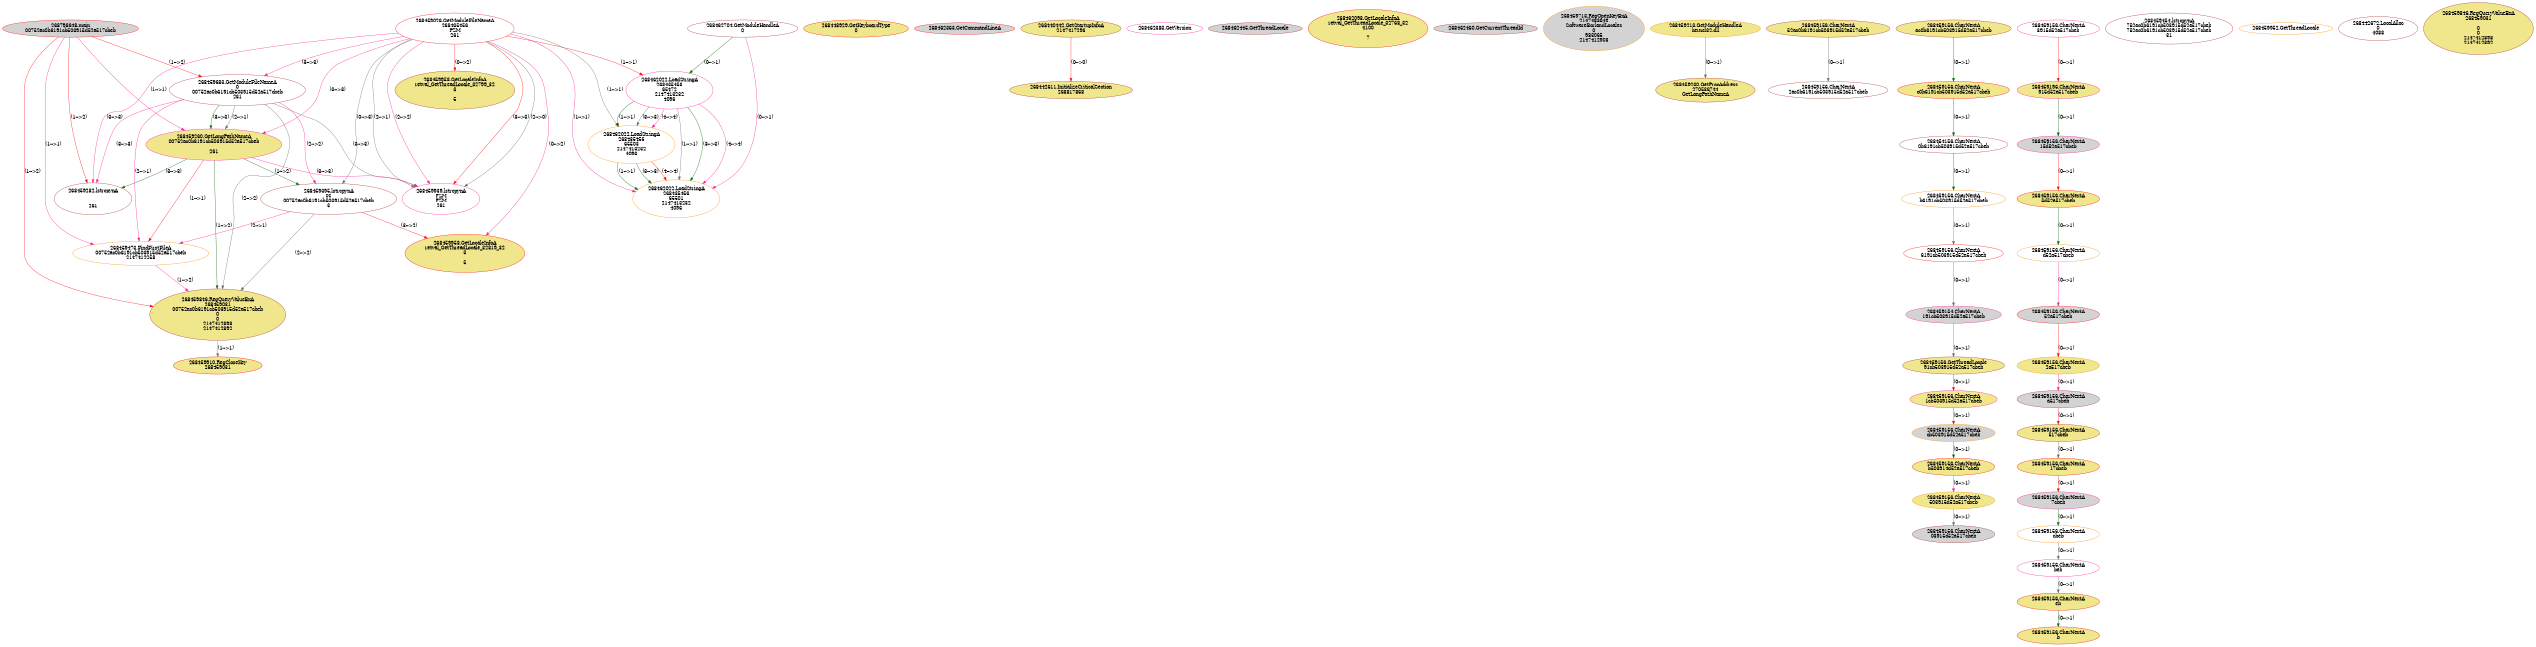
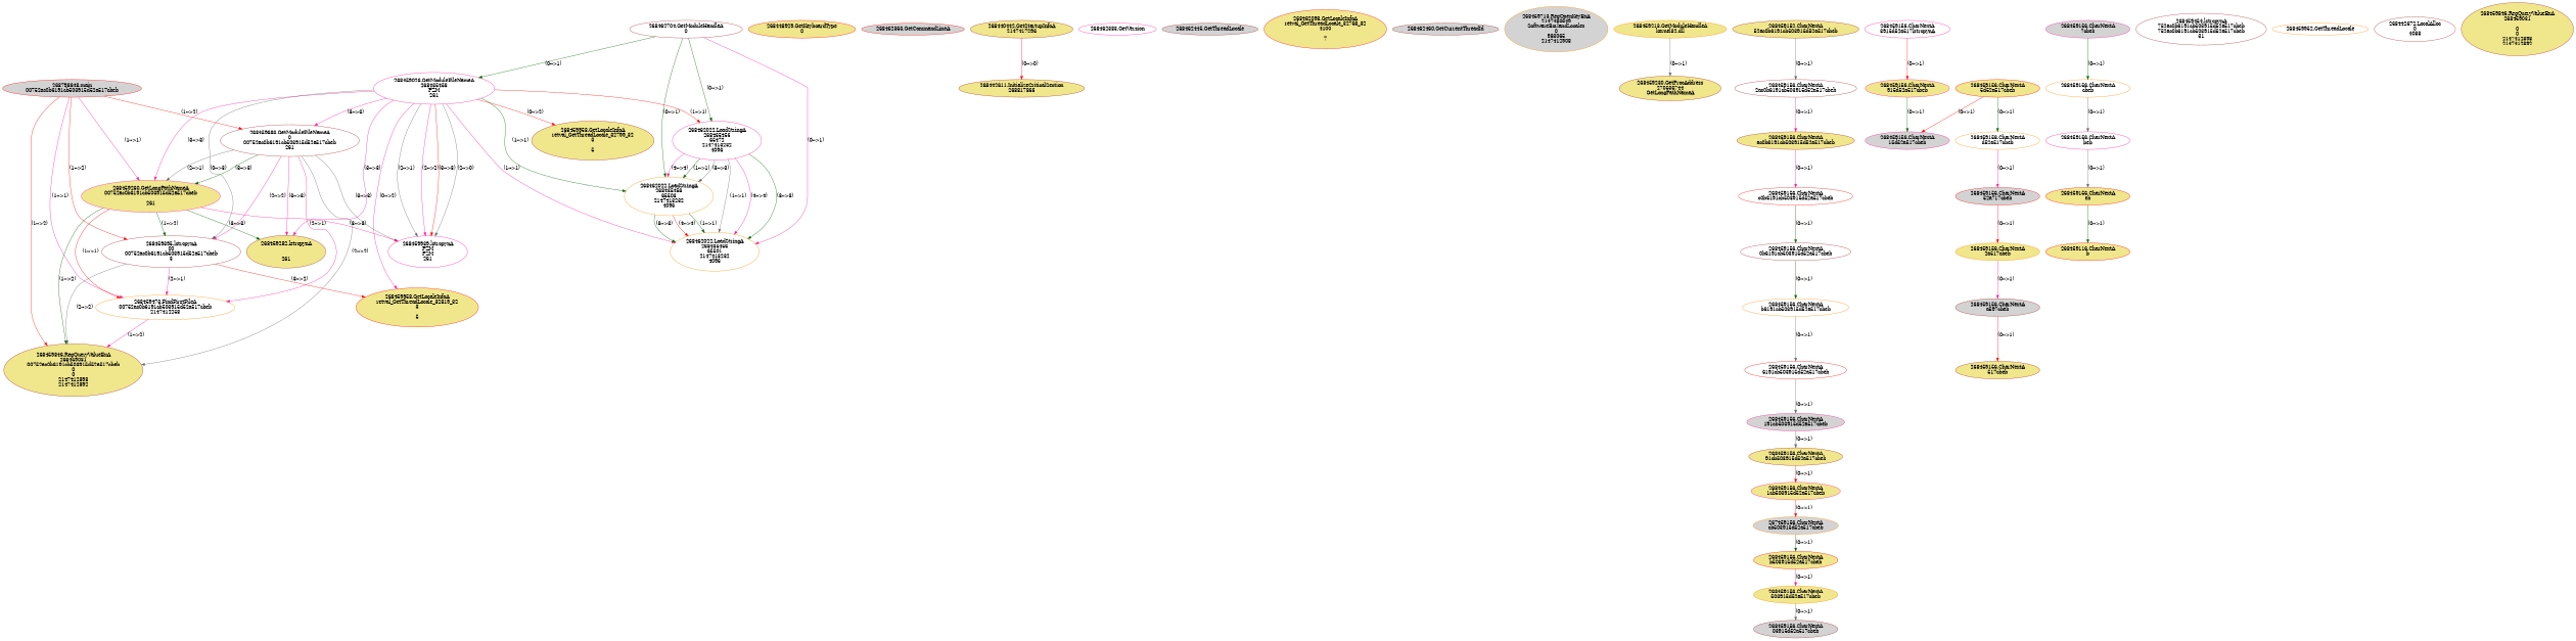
  digraph {
    node [color=brown fillcolor=khaki style=filled]
    edge [color=deeppink]
    n1 [color=red fillcolor=lightgrey label="268798648.main\n00752ac0b6191cb503915d52a517cbeb"]
    n2 [fillcolor=white label="268459683.GetModuleFileNameA\n0\n00752ac0b6191cb503915d52a517cbeb\n261"]
    n3 [color=deeppink label="268459260.GetLongPathNameA\n00752ac0b6191cb503915d52a517cbeb\n\n261"]
    n4 [fillcolor=white label="268459395.lstrcpynA\n00\n00752ac0b6191cb503915d52a517cbeb\n3"]
    n5 [color=darkorange fillcolor=white label="268459473.FindFirstFileA\n00752ac0b6191cb503915d52a517cbeb\n2147412258"]
    n6 [label="268459846.RegQueryValueExA\n268459031\n00752ac0b6191cb503915d52a517cbeb\n0\n0\n2147412898\n2147412892"]
    n7 [color=deeppink fillcolor=white label="268459939.lstrcpynA\nPZM\nPZM\n261"]
-   n8 [fillcolor=white label="268459282.lstrcpynA\n\n\n261"]
+   n8 [label="268459282.lstrcpynA\n\n\n261"]
    n9 [color=red label="268459958.GetLocaleInfoA\nretval_GetThreadLocale_32819_32\n3\n\n5"]
-   n10 [color=red label="268459910.RegCloseKey\n268459031"]
    n11 [fillcolor=white label="268462704.GetModuleHandleA\n0"]
-   n12 [color=red fillcolor=white label="268459026.GetModuleFileNameA\n268435456\nPZM\n261"]
+   n12 [color=deeppink fillcolor=white label="268459026.GetModuleFileNameA\n268435456\nPZM\n261"]
    n13 [color=deeppink fillcolor=white label="268462022.LoadStringA\n268435456\n65472\n2147413232\n4096"]
    n14 [color=darkorange fillcolor=white label="268462022.LoadStringA\n268435456\n65503\n2147413232\n4096"]
    n15 [color=darkorange fillcolor=white label="268462022.LoadStringA\n268435456\n65501\n2147413232\n4096"]
    n16 [label="268459958.GetLocaleInfoA\nretval_GetThreadLocale_32799_32\n3\n\n5"]
    n17 [color=red label="268448929.GetKeyboardType\n0"]
    n18 [color=red fillcolor=lightgrey label="268462363.GetCommandLineA\n"]
    n19 [label="268440442.GetStartupInfoA\n2147417296"]
    n20 [label="268442611.InitializeCriticalSection\n268817868"]
    n21 [color=deeppink fillcolor=white label="268462383.GetVersion\n"]
    n22 [fillcolor=lightgrey label="268462445.GetThreadLocale\n"]
    n23 [color=red label="268462098.GetLocaleInfoA\nretval_GetThreadLocale_32768_32\n4100\n\n7"]
    n24 [fillcolor=lightgrey label="268462460.GetCurrentThreadId\n"]
    n25 [color=darkorange fillcolor=lightgrey label="268459713.RegOpenKeyExA\n2147483649\nSoftware\Borland\Locales\n0\n983065\n2147412908"]
    n26 [color=darkorange label="268459213.GetModuleHandleA\nkernel32.dll"]
    n27 [label="268459230.GetProcAddress\n270536744\nGetLongPathNameA"]
-   n28 [label="268459156.CharNextA\n52ac0b6191cb503915d52a517cbeb"]
+   n28 [label="268459152.CharNextA\n52ac0b6191cb503915d52a517cbeb"]
    n29 [fillcolor=white label="268459156.CharNextA\n2ac0b6191cb503915d52a517cbeb"]
    n30 [label="268459156.CharNextA\nac0b6191cb503915d52a517cbeb"]
-   n31 [color=red label="268459156.CharNextA\nc0b6191cb503915d52a517cbeb"]
-   n32 [fillcolor=white label="268454156.CharNextA\n0b6191cb503915d52a517cbeb"]
+   n31 [color=red fillcolor=white label="268459156.CharNextA\nc0b6191cb503915d52a517cbeb"]
+   n32 [fillcolor=white label="268459156.CharNextA\n0b6191cb503915d52a517cbeb"]
    n33 [color=darkorange fillcolor=white label="268459156.CharNextA\nb6191cb503915d52a517cbeb"]
    n34 [color=red fillcolor=white label="268459156.CharNextA\n6191cb503915d52a517cbeb"]
-   n35 [color=deeppink fillcolor=lightgrey label="268459154.CharNextA\n191cb503915d52a517cbeb"]
-   n36 [label="268459156.GetThreadLocale\n91cb503915d52a517cbeb"]
+   n35 [color=deeppink fillcolor=lightgrey label="268459156.CharNextA\n191cb503915d52a517cbeb"]
+   n36 [label="268459156.CharNextA\n91cb503915d52a517cbeb"]
    n37 [color=deeppink label="268459156.CharNextA\n1cb503915d52a517cbeb"]
-   n38 [color=darkorange fillcolor=lightgrey label="268459156.CharNextA\ncb503915d52a517cbeb"]
-   n39 [color=red label="268459156.CharNextA\nb503914d52a517cbeb"]
+   n38 [color=darkorange fillcolor=lightgrey label="267459156.CharNextA\ncb503915d52a517cbeb"]
+   n39 [color=red label="268459156.CharNextA\nb503915d52a517cbeb"]
    n40 [color=darkorange label="268459156.CharNextA\n503915d52a517cbeb"]
    n41 [fillcolor=lightgrey label="268459156.CharNextA\n03915d52a517cbeb"]
-   n42 [color=deeppink fillcolor=white label="268459156.CharNextA\n3915d52a517cbeb"]
-   n43 [color=deeppink label="268459196.CharNextA\n915d52a517cbeb"]
+   n42 [color=deeppink fillcolor=white label="268459156.CharNextA\n3915d52a517lstrcpynA"]
+   n43 [color=deeppink label="268459156.CharNextA\n915d52a517cbeb"]
    n44 [color=deeppink fillcolor=lightgrey label="268459156.CharNextA\n15d52a517cbeb"]
    n45 [color=red label="268459156.CharNextA\n5d52a517cbeb"]
    n46 [color=darkorange fillcolor=white label="268459156.CharNextA\nd52a517cbeb"]
-   n47 [color=red fillcolor=lightgrey label="268459156.CharNextA\n52a517cbeb"]
+   n47 [color=red fillcolor=lightgrey label="268459156.CharNextA\n52a717cbeb"]
    n48 [color=darkorange label="268459156.CharNextA\n2a517cbeb"]
-   n49 [fillcolor=lightgrey label="268459156.CharNextA\na517cbeb"]
+   n49 [fillcolor=lightgrey label="268459156.CharNextA\na597cbeb"]
    n50 [label="268459156.CharNextA\n517cbeb"]
-   n51 [color=red label="268459156.CharNextA\n17cbeb"]
    n52 [color=deeppink fillcolor=lightgrey label="268459156.CharNextA\n7cbeb"]
    n53 [color=darkorange fillcolor=white label="268459156.CharNextA\ncbeb"]
    n54 [color=deeppink fillcolor=white label="268459156.CharNextA\nbeb"]
    n55 [color=red label="268459156.CharNextA\neb"]
-   n56 [color=red label="268459156.CharNextA\nb"]
+   n56 [color=red label="268459116.CharNextA\nb"]
    n57 [fillcolor=white label="268459454.lstrcpynA\n752ac0b6191cb503915d52a517cbeb\n752ac0b6191cb503915d52a517cbeb\n31"]
    n58 [color=darkorange fillcolor=white label="268459952.GetThreadLocale\n"]
    n59 [fillcolor=white label="268442672.LocalAlloc\n0\n4088"]
    n60 [label="268459846.RegQueryValueExA\n268459031\n\n0\n0\n2147412898\n2147412892"]
    n1 -> n2 [color=red label="(1-->2)"]
    n1 -> n3 [label="(1-->1)"]
-   n1 -> n8 [color=red label="(1-->2)"]
+   n1 -> n4 [color=red label="(1-->2)"]
    n1 -> n5 [label="(1-->1)"]
    n1 -> n6 [color=red label="(1-->2)"]
    n2 -> n3 [color=gray40 label="(2-->1)"]
    n2 -> n3 [color=darkgreen label="(3-->3)"]
    n2 -> n4 [label="(2-->2)"]
    n2 -> n5 [label="(2-->1)"]
    n2 -> n6 [color=gray40 label="(2-->2)"]
    n2 -> n7 [color=gray40 label="(3-->3)"]
    n2 -> n8 [label="(3-->3)"]
    n3 -> n4 [color=darkgreen label="(1-->2)"]
    n3 -> n5 [color=red label="(1-->1)"]
    n3 -> n6 [color=darkgreen label="(1-->2)"]
    n3 -> n7 [label="(3-->3)"]
    n3 -> n8 [color=darkgreen label="(3-->3)"]
    n4 -> n5 [label="(2-->1)"]
    n4 -> n6 [color=gray40 label="(2-->2)"]
    n4 -> n9 [color=red label="(3-->2)"]
    n5 -> n6 [label="(1-->2)"]
-   n6 -> n10 [color=gray40 label="(1-->1)"]
+   n11 -> n12 [color=darkgreen label="(0-->1)"]
    n11 -> n13 [color=darkgreen label="(0-->1)"]
+   n11 -> n14 [color=darkgreen label="(0-->1)"]
    n11 -> n15 [label="(0-->1)"]
    n12 -> n2 [label="(3-->3)"]
    n12 -> n3 [label="(3-->3)"]
    n12 -> n4 [color=gray40 label="(0-->3)"]
    n12 -> n7 [color=gray40 label="(2-->1)"]
    n12 -> n7 [label="(2-->2)"]
    n12 -> n7 [color=red label="(3-->3)"]
    n12 -> n7 [color=gray40 label="(2-->0)"]
    n12 -> n8 [label="(3-->3)"]
    n12 -> n9 [label="(0-->2)"]
    n12 -> n13 [color=red label="(1-->1)"]
-   n12 -> n14 [color=gray40 label="(1-->1)"]
+   n12 -> n14 [color=darkgreen label="(1-->1)"]
    n12 -> n15 [label="(1-->1)"]
    n12 -> n16 [color=red label="(0-->2)"]
    n13 -> n14 [color=darkgreen label="(1-->1)"]
    n13 -> n14 [color=gray40 label="(3-->3)"]
    n13 -> n14 [label="(4-->4)"]
    n13 -> n15 [color=gray40 label="(1-->1)"]
    n13 -> n15 [color=darkgreen label="(3-->3)"]
    n13 -> n15 [label="(4-->4)"]
    n14 -> n15 [color=darkgreen label="(1-->1)"]
    n14 -> n15 [color=darkgreen label="(3-->3)"]
    n14 -> n15 [color=red label="(4-->4)"]
    n19 -> n20 [color=red label="(0-->0)"]
    n26 -> n27 [color=gray40 label="(0-->1)"]
    n28 -> n29 [color=gray40 label="(0-->1)"]
-   n30 -> n31 [color=darkgreen label="(0-->1)"]
+   n29 -> n30 [label="(0-->1)"]
+   n30 -> n31 [label="(0-->1)"]
    n31 -> n32 [color=darkgreen label="(0-->1)"]
    n32 -> n33 [color=darkgreen label="(0-->1)"]
    n33 -> n34 [color=gray40 label="(0-->1)"]
    n34 -> n35 [color=gray40 label="(0-->1)"]
    n35 -> n36 [color=gray40 label="(0-->1)"]
    n36 -> n37 [color=red label="(0-->1)"]
    n37 -> n38 [color=red label="(0-->1)"]
    n38 -> n39 [color=darkgreen label="(0-->1)"]
    n39 -> n40 [label="(0-->1)"]
    n40 -> n41 [color=gray40 label="(0-->1)"]
    n42 -> n43 [color=red label="(0-->1)"]
    n43 -> n44 [color=darkgreen label="(0-->1)"]
-   n44 -> n45 [color=red label="(0-->1)"]
+   n45 -> n44 [color=red label="(0-->1)"]
    n45 -> n46 [color=darkgreen label="(0-->1)"]
    n46 -> n47 [label="(0-->1)"]
    n47 -> n48 [color=red label="(0-->1)"]
    n48 -> n49 [label="(0-->1)"]
    n49 -> n50 [color=red label="(0-->1)"]
-   n50 -> n51 [color=gray40 label="(0-->1)"]
-   n51 -> n52 [color=red label="(0-->1)"]
    n52 -> n53 [color=darkgreen label="(0-->1)"]
    n53 -> n54 [color=gray40 label="(0-->1)"]
    n54 -> n55 [color=gray40 label="(0-->1)"]
    n55 -> n56 [color=darkgreen label="(0-->1)"]
  }
